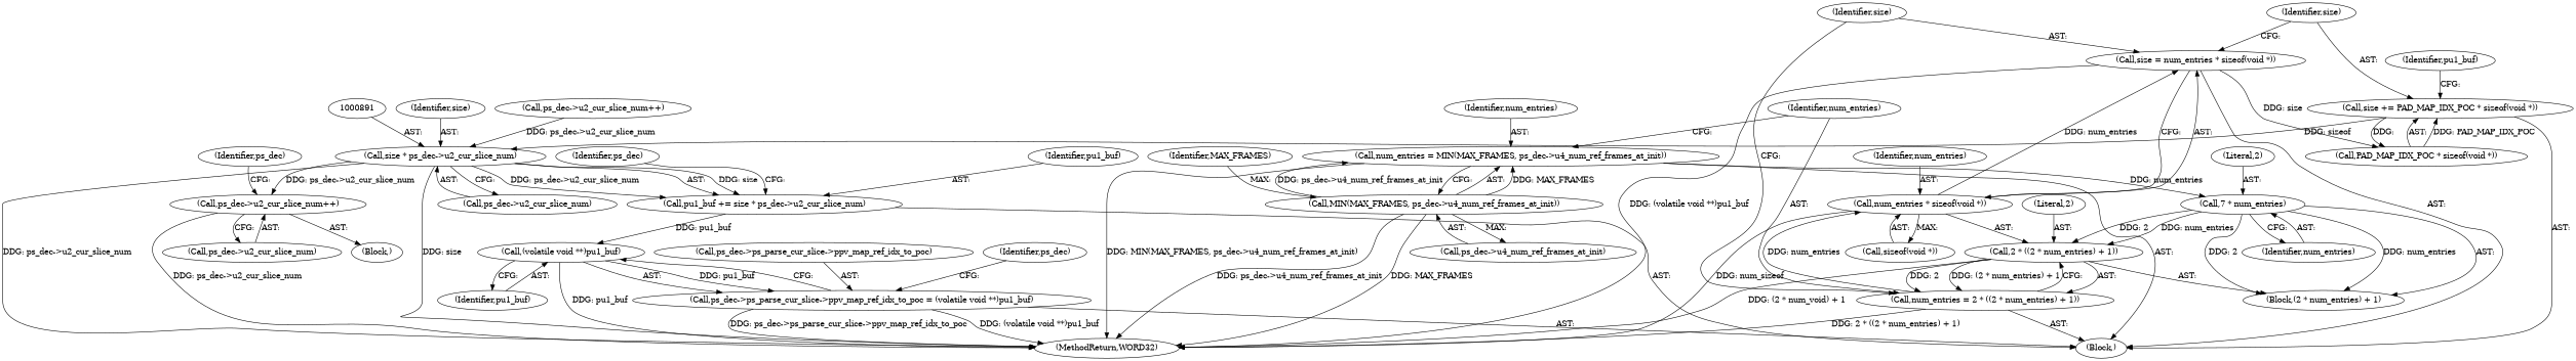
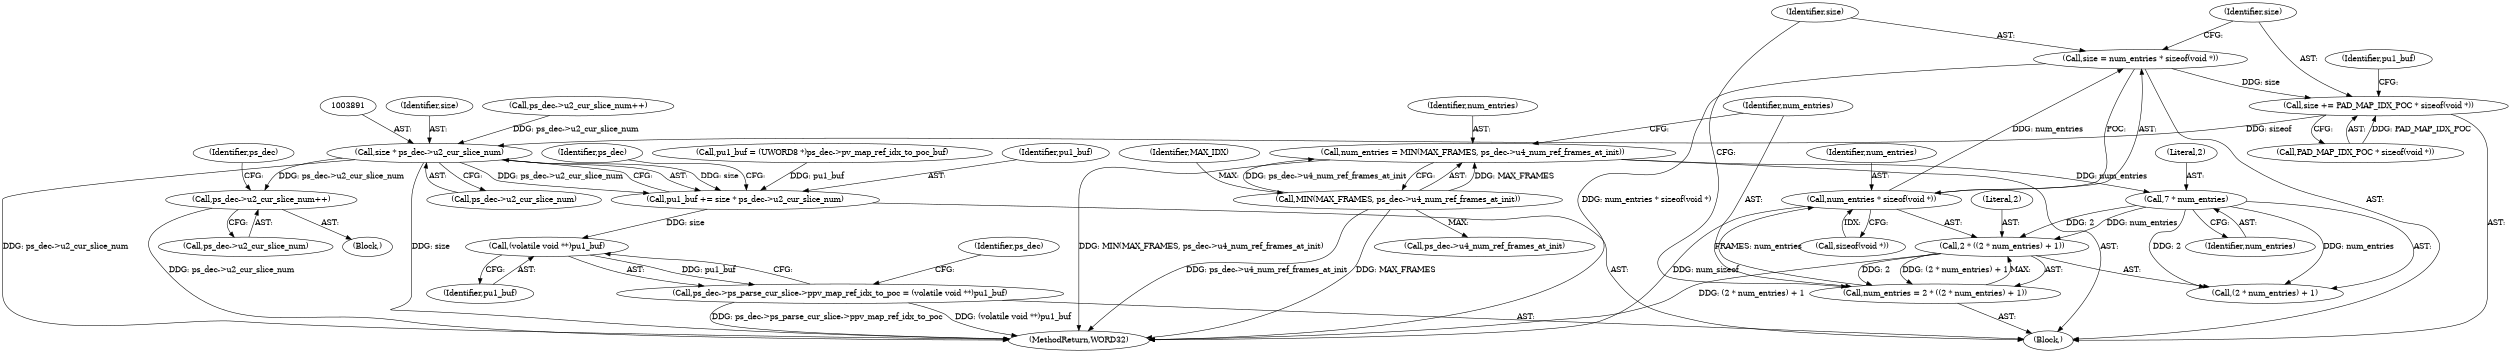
  digraph {
    n1 [label="(Call,size = num_entries * sizeof(void *))"]
    n2 [label="(Call,num_entries * sizeof(void *))"]
    n3 [label="(Call,size += PAD_MAP_IDX_POC * sizeof(void *))"]
    n4 [label="(MethodReturn,WORD32)"]
    n5 [label="(Block,)"]
    n6 [label="(Call,sizeof(void *))"]
    n7 [label="(Call,2 * ((2 * num_entries) + 1))"]
    n8 [label="(Call,size * ps_dec->u2_cur_slice_num)"]
    n9 [label="(Call,PAD_MAP_IDX_POC * sizeof(void *))"]
    n10 [label="(Call,num_entries = 2 * ((2 * num_entries) + 1))"]
-   n11 [label="(Block,(2 * num_entries) + 1)"]
+   n11 [label="(Call,(2 * num_entries) + 1)"]
    n12 [label="(Call,7 * num_entries)"]
    n13 [label="(Identifier,num_entries)"]
    n14 [label="(Call,num_entries = MIN(MAX_FRAMES, ps_dec->u4_num_ref_frames_at_init))"]
    n15 [label="(Call,MIN(MAX_FRAMES, ps_dec->u4_num_ref_frames_at_init))"]
    n16 [label="(Call,ps_dec->u4_num_ref_frames_at_init)"]
    n17 [label="(Call,pu1_buf += size * ps_dec->u2_cur_slice_num)"]
    n18 [label="(Call,ps_dec->u2_cur_slice_num++)"]
    n19 [label="(Call,ps_dec->u2_cur_slice_num)"]
    n20 [label="(Call,(volatile void **)pu1_buf)"]
    n21 [label="(Block,)"]
    n22 [label="(Call,ps_dec->u2_cur_slice_num)"]
    n23 [label="(Call,ps_dec->ps_parse_cur_slice->ppv_map_ref_idx_to_poc = (volatile void **)pu1_buf)"]
    n24 [label="(Identifier,pu1_buf)"]
    n25 [label="(Identifier,size)"]
-   n26 [label="(Identifier,MAX_FRAMES)"]
+   n26 [label="(Identifier,MAX_IDX)"]
    n27 [label="(Identifier,ps_dec)"]
    n28 [label="(Literal,2)"]
    n29 [label="(Identifier,size)"]
    n30 [label="(Identifier,num_entries)"]
    n31 [label="(Call,ps_dec->u2_cur_slice_num++)"]
-   n33 [label="(Call,ps_dec->ps_parse_cur_slice->ppv_map_ref_idx_to_poc)"]
+   n32 [label="(Call,pu1_buf = (UWORD8 *)ps_dec->pv_map_ref_idx_to_poc_buf)"]
    n34 [label="(Identifier,pu1_buf)"]
    n35 [label="(Identifier,ps_dec)"]
    n36 [label="(Identifier,num_entries)"]
    n37 [label="(Identifier,size)"]
    n38 [label="(Identifier,pu1_buf)"]
    n39 [label="(Identifier,ps_dec)"]
    n40 [label="(Literal,2)"]
    n41 [label="(Identifier,num_entries)"]
-   1000891
-   n1 -> n2 [label="CFG: "]
-   n1 -> n9 [label="DDG: size"]
-   n1 -> n4 [label="DDG: (volatile void **)pu1_buf"]
+   1000891 [label=1003891]
+   n1 -> n2 [label="POC: "]
+   n1 -> n3 [label="DDG: size"]
+   n1 -> n4 [label="DDG: num_entries * sizeof(void *)"]
    n1 -> n5 [label="AST: "]
    n2 -> n1 [label="AST: "]
    n2 -> n1 [label="DDG: num_entries"]
    n2 -> n4 [label="DDG: num_sizeof"]
-   n2 -> n6 [label="MAX: "]
+   n2 -> n6 [label="CFG: "]
    n2 -> n7 [label="AST: "]
    n3 -> n5 [label="AST: "]
    n3 -> n8 [label="DDG: sizeof"]
-   n3 -> n9 [label="DDG: "]
-   n6 -> n2 [label="AST: "]
-   n7 -> n4 [label="DDG: (2 * num_void) + 1"]
+   n3 -> n9 [label="CFG: "]
+   n6 -> n2 [label="IDX: "]
+   n7 -> n4 [label="DDG: (2 * num_entries) + 1"]
    n7 -> n10 [label="AST: "]
    n7 -> n10 [label="DDG: 2"]
    n7 -> n10 [label="DDG: (2 * num_entries) + 1"]
    n7 -> n11 [label="AST: "]
    n8 -> n4 [label="DDG: ps_dec->u2_cur_slice_num"]
    n8 -> n4 [label="DDG: size"]
    n8 -> n17 [label="AST: "]
    n8 -> n17 [label="DDG: size"]
    n8 -> n17 [label="DDG: ps_dec->u2_cur_slice_num"]
    n8 -> n18 [label="DDG: ps_dec->u2_cur_slice_num"]
    n8 -> n19 [label="CFG: "]
    n9 -> n3 [label="AST: "]
    n9 -> n3 [label="DDG: PAD_MAP_IDX_POC"]
-   n10 -> n2 [label="DDG: num_entries"]
-   n10 -> n4 [label="DDG: 2 * ((2 * num_entries) + 1)"]
+   n10 -> n2 [label="FRAMES: num_entries"]
    n10 -> n5 [label="AST: "]
-   n10 -> n7 [label="CFG: "]
+   n10 -> n7 [label="MAX: "]
    n12 -> n7 [label="DDG: 2"]
    n12 -> n7 [label="DDG: num_entries"]
    n12 -> n11 [label="AST: "]
    n12 -> n11 [label="DDG: 2"]
    n12 -> n11 [label="DDG: num_entries"]
    n12 -> n13 [label="CFG: "]
    n13 -> n12 [label="AST: "]
    n14 -> n4 [label="DDG: MIN(MAX_FRAMES, ps_dec->u4_num_ref_frames_at_init)"]
    n14 -> n5 [label="AST: "]
    n14 -> n12 [label="DDG: num_entries"]
    n14 -> n15 [label="CFG: "]
    n15 -> n4 [label="DDG: ps_dec->u4_num_ref_frames_at_init"]
    n15 -> n4 [label="DDG: MAX_FRAMES"]
    n15 -> n14 [label="AST: "]
    n15 -> n14 [label="DDG: MAX_FRAMES"]
    n15 -> n14 [label="DDG: ps_dec->u4_num_ref_frames_at_init"]
    n15 -> n16 [label="MAX: "]
-   n16 -> n15 [label="AST: "]
    n17 -> n5 [label="AST: "]
-   n17 -> n20 [label="DDG: pu1_buf"]
+   n17 -> n8 [label="CFG: "]
+   n17 -> n20 [label="DDG: size"]
    n18 -> n4 [label="DDG: ps_dec->u2_cur_slice_num"]
    n18 -> n21 [label="AST: "]
    n18 -> n22 [label="CFG: "]
    n19 -> n8 [label="AST: "]
-   n20 -> n4 [label="DDG: pu1_buf"]
    n20 -> n23 [label="AST: "]
    n20 -> n23 [label="DDG: pu1_buf"]
    n20 -> n24 [label="CFG: "]
    n22 -> n18 [label="AST: "]
    n23 -> n4 [label="DDG: ps_dec->ps_parse_cur_slice->ppv_map_ref_idx_to_poc"]
    n23 -> n4 [label="DDG: (volatile void **)pu1_buf"]
    n23 -> n5 [label="AST: "]
    n23 -> n20 [label="CFG: "]
    n24 -> n20 [label="AST: "]
    n25 -> n1 [label="AST: "]
    n25 -> n10 [label="CFG: "]
    n26 -> n15 [label="MAX: "]
    n27 -> n17 [label="CFG: "]
    n28 -> n7 [label="AST: "]
    n29 -> n8 [label="AST: "]
    n30 -> n10 [label="AST: "]
    n30 -> n14 [label="CFG: "]
    n31 -> n8 [label="DDG: ps_dec->u2_cur_slice_num"]
-   n33 -> n23 [label="AST: "]
+   n32 -> n17 [label="DDG: pu1_buf"]
    n34 -> n3 [label="CFG: "]
    n35 -> n18 [label="CFG: "]
    n36 -> n14 [label="AST: "]
    n37 -> n1 [label="CFG: "]
    n37 -> n3 [label="AST: "]
    n38 -> n17 [label="AST: "]
    n39 -> n23 [label="CFG: "]
    n40 -> n12 [label="AST: "]
    n41 -> n2 [label="AST: "]
    1000891 -> n8 [label="AST: "]
  }
